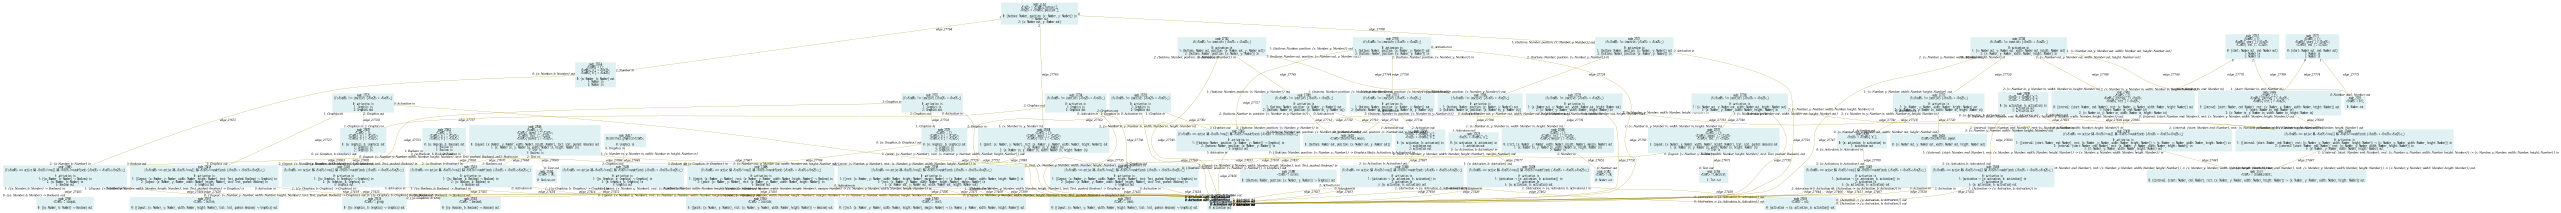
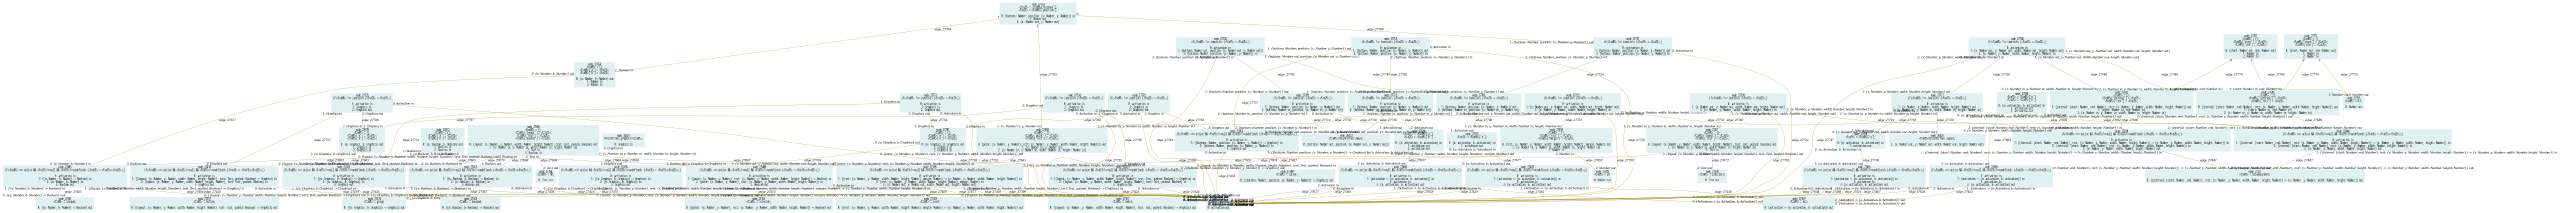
  digraph {
    node [color="#dff1f2" fontname=Courier shape=box style=filled]
    edge [arrowHead=none arrowsize=1 color="#9d8400" dir=none fontname="Times-Italic" headlabel="0: Activation out" taillabel="0: Activation in"]
    n1 [label="node_26423\n<%=a0%>=theInterface.mouse;\n\n0: {buttons: Number out, position: {x: Number out, y: Number out}}"]
    n2 [label="node_26425\n<%=a0%>=theInterface.layout;\n\n0: {x: Number out, y: Number out, width: Number out, height: Number out}"]
    n3 [label="node_26427\ntheInterface.graphics=<%=a0%>;\n\n0: Graphics in"]
    n4 [label="node_27470\nif(<%=a0%> === active && <%=a1%>!==null && <%=a1%>!==undefined) {<%=a3%> = <%=a1%>(<%=a2%>);}\n\n0: Activation in\n1: {{a: Graphics, b: Graphics} -> Graphics} in\n2: {a: Graphics, b: Graphics} in\n3: Graphics out"]
    n5 [label="node_27264\n<%=a0%> = active;\n\n0: Activation out"]
    n6 [label="node_27374\n<%=a0%> = group;\n\n0: {{a: Graphics, b: Graphics} -> Graphics} out"]
    n7 [label="node_27357\n<%=a0%> = button;\n\n0: {{layout: {x: Number, y: Number, width: Number, height: Number}, text: Text, pushed: Boolean} -> Graphics} out"]
    n8 [label="node_27359\n<%=a0%> = inset;\n\n0: {{rect: {x: Number, y: Number, width: Number, height: Number}, margin: Number} -> {x: Number, y: Number, width: Number, height: Number}} out"]
    n9 [label="node_27361\n<%=a0%> = isEqual;\n\n0: {{a: Number, b: Number} -> Boolean} out"]
    n10 [label="node_27363\n<%=a0%> = isInside;\n\n0: {{point: {x: Number, y: Number}, rect: {x: Number, y: Number, width: Number, height: Number}} -> Boolean} out"]
    n11 [label="node_27365\n<%=a0%> = boolAnd;\n\n0: {{a: Boolean, b: Boolean} -> Boolean} out"]
    n12 [label="node_27367\n<%=a0%> = label;\n\n0: {{layout: {x: Number, y: Number, width: Number, height: Number}, text: Text, pushed: Boolean} -> Graphics} out"]
    n13 [label="node_27369\n<%=a0%> = all;\n\n0: {Activation -> {a: Activation, b: Activation}} out"]
    n14 [label="node_27377\n<%=a0%> = columnElement;\n\n0: {{interval: {start: Number, end: Number}, rect: {x: Number, y: Number, width: Number, height: Number}} -> {x: Number, y: Number, width: Number, height: Number}} out"]
    n15 [label="node_27380\n<%=a0%> = cursor;\n\n0: {{buttons: Number, position: {x: Number, y: Number}} -> Graphics} out"]
    n16 [label="node_27382\n<%=a0%> = 20;\n\n0: Number out"]
    n17 [label="node_27391\n<%=a0%> = 0.5;\n\n0: Number out"]
-   n18 [label="node_27394\n<%=a0%> = OK;\n\n0: Boolean out"]
+   n18 [label="node_27394\n<%=a0%> = OK;\n\n0: Text out"]
    n19 [label="node_27396\n<%=a0%> = Labeltext;\n\n0: Text out"]
    n20 [label="node_27398\nif(<%=a0%> === active && <%=a1%>!==null && <%=a1%>!==undefined) {<%=a3%> = <%=a1%>(<%=a2%>);}\n\n0: Activation in\n1: {{rect: {x: Number, y: Number, width: Number, height: Number}, margin: Number} -> {x: Number, y: Number, width: Number, height: Number}} in\n2: {rect: {x: Number, y: Number, width: Number, height: Number}, margin: Number} in\n3: {x: Number out, y: Number out, width: Number out, height: Number out}"]
    n21 [label="node_27403\nif(<%=a0%> === active && <%=a1%>!==null && <%=a1%>!==undefined) {<%=a3%> = <%=a1%>(<%=a2%>);}\n\n0: Activation in\n1: {{a: Number, b: Number} -> Boolean} in\n2: {a: Number, b: Number} in\n3: Boolean out"]
    n22 [label="node_27408\nif(<%=a0%> === active && <%=a1%>!==null && <%=a1%>!==undefined) {<%=a3%> = <%=a1%>(<%=a2%>);}\n\n0: Activation in\n1: {{point: {x: Number, y: Number}, rect: {x: Number, y: Number, width: Number, height: Number}} -> Boolean} in\n2: {point: {x: Number, y: Number}, rect: {x: Number, y: Number, width: Number, height: Number}} in\n3: Boolean out"]
    n23 [label="node_27413\nif(<%=a0%> === active && <%=a1%>!==null && <%=a1%>!==undefined) {<%=a3%> = <%=a1%>(<%=a2%>);}\n\n0: Activation in\n1: {{a: Boolean, b: Boolean} -> Boolean} in\n2: {a: Boolean, b: Boolean} in\n3: Boolean out"]
    n24 [label="node_27418\nif(<%=a0%> === active && <%=a1%>!==null && <%=a1%>!==undefined) {<%=a3%> = <%=a1%>(<%=a2%>);}\n\n0: Activation in\n1: {{layout: {x: Number, y: Number, width: Number, height: Number}, text: Text, pushed: Boolean} -> Graphics} in\n2: {layout: {x: Number, y: Number, width: Number, height: Number}, text: Text, pushed: Boolean} in\n3: Graphics out"]
    n25 [label="node_27423\nif(<%=a0%> === active && <%=a1%>!==null && <%=a1%>!==undefined) {<%=a3%> = <%=a1%>(<%=a2%>);}\n\n0: Activation in\n1: {{layout: {x: Number, y: Number, width: Number, height: Number}, text: Text, pushed: Boolean} -> Graphics} in\n2: {layout: {x: Number, y: Number, width: Number, height: Number}, text: Text, pushed: Boolean} in\n3: Graphics out"]
    n26 [label="node_27428\nif(<%=a0%> === active && <%=a1%>!==null && <%=a1%>!==undefined) {<%=a3%> = <%=a1%>(<%=a2%>);}\n\n0: Activation in\n1: {Activation -> {a: Activation, b: Activation}} in\n2: Activation in\n3: {a: Activation, b: Activation} out"]
    n27 [label="node_27433\nif(<%=a0%> === active && <%=a1%>!==null && <%=a1%>!==undefined) {<%=a3%> = <%=a1%>(<%=a2%>);}\n\n0: Activation in\n1: {{a: Graphics, b: Graphics} -> Graphics} in\n2: {a: Graphics, b: Graphics} in\n3: Graphics out"]
    n28 [label="node_27438\nif(<%=a0%> === active && <%=a1%>!==null && <%=a1%>!==undefined) {<%=a3%> = <%=a1%>(<%=a2%>);}\n\n0: Activation in\n1: {{interval: {start: Number, end: Number}, rect: {x: Number, y: Number, width: Number, height: Number}} -> {x: Number, y: Number, width: Number, height: Number}} in\n2: {interval: {start: Number, end: Number}, rect: {x: Number, y: Number, width: Number, height: Number}} in\n3: {x: Number, y: Number, width: Number, height: Number} out"]
    n29 [label="node_27444\nif(<%=a0%> === active && <%=a1%>!==null && <%=a1%>!==undefined) {<%=a3%> = <%=a1%>(<%=a2%>);}\n\n0: Activation in\n1: {{interval: {start: Number, end: Number}, rect: {x: Number, y: Number, width: Number, height: Number}} -> {x: Number, y: Number, width: Number, height: Number}} in\n2: {interval: {start: Number, end: Number}, rect: {x: Number, y: Number, width: Number, height: Number}} in\n3: {x: Number, y: Number, width: Number, height: Number} out"]
    n30 [label="node_27450\nif(<%=a0%> === active && <%=a1%>!==null && <%=a1%>!==undefined) {<%=a3%> = <%=a1%>(<%=a2%>);}\n\n0: Activation in\n1: {Activation -> {a: Activation, b: Activation}} in\n2: Activation in\n3: {a: Activation, b: Activation} out"]
    n31 [label="node_27455\nif(<%=a0%> === active && <%=a1%>!==null && <%=a1%>!==undefined) {<%=a3%> = <%=a1%>(<%=a2%>);}\n\n0: Activation in\n1: {{buttons: Number, position: {x: Number, y: Number}} -> Graphics} in\n2: {buttons: Number, position: {x: Number, y: Number}} in\n3: Graphics out"]
    n32 [label="node_27460\nif(<%=a0%> === active && <%=a1%>!==null && <%=a1%>!==undefined) {<%=a3%> = <%=a1%>(<%=a2%>);}\n\n0: Activation in\n1: {Activation -> {a: Activation, b: Activation}} in\n2: Activation in\n3: {a: Activation, b: Activation} out"]
    n33 [label="node_27465\nif(<%=a0%> === active && <%=a1%>!==null && <%=a1%>!==undefined) {<%=a3%> = <%=a1%>(<%=a2%>);}\n\n0: Activation in\n1: {Activation -> {a: Activation, b: Activation}} in\n2: Activation in\n3: {a: Activation, b: Activation} out"]
    n34 [label="node_27650\n<%=a0%> = {};\n<%=a0%>['rect'] = <%=a1%>;\n<%=a0%>['margin'] = <%=a2%>;\n\n0: {rect: {x: Number, y: Number, width: Number, height: Number}, margin: Number} out\n1: {x: Number in, y: Number in, width: Number in, height: Number in}\n2: Number in"]
    n35 [label="node_27654\n<%=a0%> = {};\n<%=a0%>['a'] = <%=a1%>;\n<%=a0%>['b'] = <%=a2%>;\n\n0: {a: Number, b: Number} out\n1: Number in\n2: Number in"]
    n36 [label="node_27658\n<%=a0%> = {};\n<%=a0%>['point'] = <%=a1%>;\n<%=a0%>['rect'] = <%=a2%>;\n\n0: {point: {x: Number, y: Number}, rect: {x: Number, y: Number, width: Number, height: Number}} out\n1: {x: Number in, y: Number in}\n2: {x: Number in, y: Number in, width: Number in, height: Number in}"]
    n37 [label="node_27662\n<%=a0%> = {};\n<%=a0%>['a'] = <%=a1%>;\n<%=a0%>['b'] = <%=a2%>;\n\n0: {a: Boolean, b: Boolean} out\n1: Boolean in\n2: Boolean in"]
    n38 [label="node_27666\n<%=a0%> = {};\n<%=a0%>['layout'] = <%=a1%>;\n<%=a0%>['text'] = <%=a2%>;\n<%=a0%>['pushed'] = <%=a3%>;\n\n0: {layout: {x: Number, y: Number, width: Number, height: Number}, text: Text, pushed: Boolean} out\n1: {x: Number in, y: Number in, width: Number in, height: Number in}\n2: Text in\n3: Boolean in"]
    n39 [label="node_27671\n<%=a0%> = {};\n<%=a0%>['layout'] = <%=a1%>;\n<%=a0%>['text'] = <%=a2%>;\n\n0: {layout: {x: Number, y: Number, width: Number, height: Number}, text: Text, pushed: Boolean} out\n1: {x: Number in, y: Number in, width: Number in, height: Number in}\n2: Text in"]
    n40 [label="node_27675\n<%=a1%> = <%=a0%>['a'];\n\n0: {a: Activation, b: Activation} in\n1: Activation out"]
    n41 [label="node_27678\n<%=a0%> = {};\n<%=a0%>['a'] = <%=a1%>;\n<%=a0%>['b'] = <%=a2%>;\n\n0: {a: Graphics, b: Graphics} out\n1: Graphics in\n2: Graphics in"]
    n42 [label="node_27682\n<%=a0%> = {};\n<%=a0%>['interval'] = <%=a1%>;\n<%=a0%>['rect'] = <%=a2%>;\n\n0: {interval: {start: Number, end: Number}, rect: {x: Number, y: Number, width: Number, height: Number}} out\n1: {start: Number in, end: Number in}\n2: {x: Number in, y: Number in, width: Number in, height: Number in}"]
    n43 [label="node_27686\n<%=a0%> = {};\n<%=a0%>['interval'] = <%=a1%>;\n<%=a0%>['rect'] = <%=a2%>;\n\n0: {interval: {start: Number, end: Number}, rect: {x: Number, y: Number, width: Number, height: Number}} out\n1: {start: Number in, end: Number in}\n2: {x: Number in, y: Number in, width: Number in, height: Number in}"]
    n44 [label="node_27690\n<%=a1%> = <%=a0%>['a'];\n<%=a2%> = <%=a0%>['b'];\n\n0: {a: Activation, b: Activation} in\n1: Activation out\n2: Activation out"]
    n45 [label="node_27694\n<%=a1%> = <%=a0%>['a'];\n<%=a2%> = <%=a0%>['b'];\n\n0: {a: Activation, b: Activation} in\n1: Activation out\n2: Activation out"]
    n46 [label="node_27698\n<%=a1%> = <%=a0%>['a'];\n\n0: {a: Activation, b: Activation} in\n1: Activation out"]
    n47 [label="node_27701\n<%=a0%> = {};\n<%=a0%>['a'] = <%=a1%>;\n<%=a0%>['b'] = <%=a2%>;\n\n0: {a: Graphics, b: Graphics} out\n1: Graphics in\n2: Graphics in"]
    n48 [label="node_27705\nif(<%=a0%> !== inactive) {<%=a1%> = <%=a2%>;}\n\n0: Activation in\n1: {buttons: Number, position: {x: Number, y: Number}} out\n2: {buttons: Number in, position: {x: Number in, y: Number in}}"]
    n49 [label="node_27709\nif(<%=a0%> !== inactive) {<%=a1%> = <%=a2%>;}\n\n0: Activation in\n1: {buttons: Number, position: {x: Number, y: Number}} out\n2: {buttons: Number in, position: {x: Number in, y: Number in}}"]
    n50 [label="node_27713\nif(<%=a0%> !== inactive) {<%=a1%> = <%=a2%>;}\n\n0: Activation in\n1: {buttons: Number, position: {x: Number, y: Number}} out\n2: {buttons: Number in, position: {x: Number in, y: Number in}}"]
    n51 [label="node_27717\nif(<%=a0%> !== inactive) {<%=a1%> = <%=a2%>;}\n\n0: Activation in\n1: {x: Number, y: Number, width: Number, height: Number} out\n2: {x: Number in, y: Number in, width: Number in, height: Number in}"]
    n52 [label="node_27721\nif(<%=a0%> !== inactive) {<%=a1%> = <%=a2%>;}\n\n0: Activation in\n1: {buttons: Number, position: {x: Number, y: Number}} out\n2: {buttons: Number, position: {x: Number, y: Number}} in"]
    n53 [label="node_27725\nif(<%=a0%> !== inactive) {<%=a2%> = <%=a1%>;}\n\n0: Activation in\n1: Graphics in\n2: Graphics out"]
    n54 [label="node_27729\nif(<%=a0%> !== inactive) {<%=a1%> = <%=a2%>;}\n\n0: Activation in\n1: {x: Number out, y: Number out, width: Number out, height: Number out}\n2: {x: Number, y: Number, width: Number, height: Number} in"]
    n55 [label="node_27734\nif(<%=a0%> !== inactive) {<%=a2%> = <%=a1%>;}\n\n0: Activation in\n1: Graphics in\n2: Graphics out"]
    n56 [label="node_27738\nif(<%=a0%> !== inactive) {<%=a1%> = <%=a2%>;}\n\n0: Activation in\n1: {x: Number out, y: Number out, width: Number out, height: Number out}\n2: {x: Number, y: Number, width: Number, height: Number} in"]
    n57 [label="node_27742\nif(<%=a0%> !== inactive) {<%=a1%> = <%=a2%>;}\n\n0: Activation in\n1: {buttons: Number out, position: {x: Number out, y: Number out}}\n2: {buttons: Number, position: {x: Number, y: Number}} in"]
    n58 [label="node_27746\nif(<%=a0%> !== inactive) {<%=a1%> = <%=a2%>;}\n\n0: Activation in\n1: {x: Number out, y: Number out, width: Number out, height: Number out}\n2: {x: Number, y: Number, width: Number, height: Number} in"]
    n59 [label="node_27751\nif(<%=a0%> !== inactive) {<%=a2%> = <%=a1%>;}\n\n0: Activation in\n1: Graphics in\n2: Graphics out"]
    n60 [label="node_27755\nif(<%=a0%> !== inactive) {<%=a1%> = <%=a2%>;}\n\n0: Activation in\n1: {buttons: Number, position: {x: Number, y: Number}} out\n2: {buttons: Number, position: {x: Number, y: Number}} in"]
    n61 [label="node_27759\nif(<%=a0%> !== inactive) {<%=a2%> = <%=a1%>;}\n\n0: Activation in\n1: Graphics in\n2: Graphics out"]
    n62 [label="node_27763\n<%=a1%> = <%=a0%>['buttons'];\n<%=a2%> = <%=a0%>['position'];\n\n0: {buttons: Number, position: {x: Number, y: Number}} in\n1: Number out\n2: {x: Number out, y: Number out}"]
    n63 [label="node_27767\n<%=a0%> = {};\n<%=a0%>['start'] = <%=a1%>;\n<%=a0%>['end'] = <%=a2%>;\n\n0: {start: Number out, end: Number out}\n1: Number in\n2: Number in"]
    n64 [label="node_27771\n<%=a0%> = {};\n<%=a0%>['start'] = <%=a1%>;\n<%=a0%>['end'] = <%=a2%>;\n\n0: {start: Number out, end: Number out}\n1: Number in\n2: Number in"]
    n3 -> n4 [headlabel="3: Graphics out" label=edge_27649 taillabel="0: Graphics in"]
    n4 -> n5 [label=edge_27471]
    n4 -> n6 [headlabel="0: {{a: Graphics, b: Graphics} -> Graphics} out" label=edge_27472 taillabel="1: {{a: Graphics, b: Graphics} -> Graphics} in"]
    n20 -> n5 [label=edge_27399]
    n20 -> n8 [headlabel="0: {{rect: {x: Number, y: Number, width: Number, height: Number}, margin: Number} -> {x: Number, y: Number, width: Number, height: Number}} out" label=edge_27400 taillabel="1: {{rect: {x: Number, y: Number, width: Number, height: Number}, margin: Number} -> {x: Number, y: Number, width: Number, height: Number}} in"]
    n21 -> n5 [label=edge_27404]
    n21 -> n9 [headlabel="0: {{a: Number, b: Number} -> Boolean} out" label=edge_27405 taillabel="1: {{a: Number, b: Number} -> Boolean} in"]
    n22 -> n5 [label=edge_27409]
    n22 -> n10 [headlabel="0: {{point: {x: Number, y: Number}, rect: {x: Number, y: Number, width: Number, height: Number}} -> Boolean} out" label=edge_27410 taillabel="1: {{point: {x: Number, y: Number}, rect: {x: Number, y: Number, width: Number, height: Number}} -> Boolean} in"]
    n23 -> n5 [label=edge_27414]
    n23 -> n11 [headlabel="0: {{a: Boolean, b: Boolean} -> Boolean} out" label=edge_27415 taillabel="1: {{a: Boolean, b: Boolean} -> Boolean} in"]
    n24 -> n5 [label=edge_27419]
    n24 -> n7 [headlabel="0: {{layout: {x: Number, y: Number, width: Number, height: Number}, text: Text, pushed: Boolean} -> Graphics} out" label=edge_27420 taillabel="1: {{layout: {x: Number, y: Number, width: Number, height: Number}, text: Text, pushed: Boolean} -> Graphics} in"]
    n25 -> n5 [label=edge_27424]
    n25 -> n12 [headlabel="0: {{layout: {x: Number, y: Number, width: Number, height: Number}, text: Text, pushed: Boolean} -> Graphics} out" label=edge_27425 taillabel="1: {{layout: {x: Number, y: Number, width: Number, height: Number}, text: Text, pushed: Boolean} -> Graphics} in"]
    n26 -> n5 [label=edge_27429]
    n26 -> n5 [label=edge_27618 taillabel="2: Activation in"]
    n26 -> n13 [headlabel="0: {Activation -> {a: Activation, b: Activation}} out" label=edge_27430 taillabel="1: {Activation -> {a: Activation, b: Activation}} in"]
    n27 -> n5 [label=edge_27434]
    n27 -> n6 [headlabel="0: {{a: Graphics, b: Graphics} -> Graphics} out" label=edge_27435 taillabel="1: {{a: Graphics, b: Graphics} -> Graphics} in"]
    n28 -> n14 [headlabel="0: {{interval: {start: Number, end: Number}, rect: {x: Number, y: Number, width: Number, height: Number}} -> {x: Number, y: Number, width: Number, height: Number}} out" label=edge_27441 taillabel="1: {{interval: {start: Number, end: Number}, rect: {x: Number, y: Number, width: Number, height: Number}} -> {x: Number, y: Number, width: Number, height: Number}} in"]
    n29 -> n14 [headlabel="0: {{interval: {start: Number, end: Number}, rect: {x: Number, y: Number, width: Number, height: Number}} -> {x: Number, y: Number, width: Number, height: Number}} out" label=edge_27447 taillabel="1: {{interval: {start: Number, end: Number}, rect: {x: Number, y: Number, width: Number, height: Number}} -> {x: Number, y: Number, width: Number, height: Number}} in"]
    n30 -> n5 [label=edge_27451]
    n30 -> n5 [label=edge_27628 taillabel="2: Activation in"]
    n30 -> n13 [headlabel="0: {Activation -> {a: Activation, b: Activation}} out" label=edge_27452 taillabel="1: {Activation -> {a: Activation, b: Activation}} in"]
    n31 -> n5 [label=edge_27456]
    n31 -> n15 [headlabel="0: {{buttons: Number, position: {x: Number, y: Number}} -> Graphics} out" label=edge_27457 taillabel="1: {{buttons: Number, position: {x: Number, y: Number}} -> Graphics} in"]
    n32 -> n5 [label=edge_27461]
    n32 -> n5 [label=edge_27637 taillabel="2: Activation in"]
    n32 -> n13 [headlabel="0: {Activation -> {a: Activation, b: Activation}} out" label=edge_27462 taillabel="1: {Activation -> {a: Activation, b: Activation}} in"]
    n33 -> n5 [label=edge_27466]
    n33 -> n5 [label=edge_27644 taillabel="2: Activation in"]
    n33 -> n13 [headlabel="0: {Activation -> {a: Activation, b: Activation}} out" label=edge_27467 taillabel="1: {Activation -> {a: Activation, b: Activation}} in"]
    n34 -> n16 [headlabel="0: Number out" label=edge_27652 taillabel="2: Number in"]
    n34 -> n20 [headlabel="2: {rect: {x: Number, y: Number, width: Number, height: Number}, margin: Number} in" label=edge_27653 taillabel="0: {rect: {x: Number, y: Number, width: Number, height: Number}, margin: Number} out"]
    n35 -> n21 [headlabel="2: {a: Number, b: Number} in" label=edge_27657 taillabel="0: {a: Number, b: Number} out"]
    n36 -> n22 [headlabel="2: {point: {x: Number, y: Number}, rect: {x: Number, y: Number, width: Number, height: Number}} in" label=edge_27661 taillabel="0: {point: {x: Number, y: Number}, rect: {x: Number, y: Number, width: Number, height: Number}} out"]
    n37 -> n21 [headlabel="3: Boolean out" label=edge_27663 taillabel="1: Boolean in"]
    n37 -> n22 [headlabel="3: Boolean out" label=edge_27664 taillabel="2: Boolean in"]
    n37 -> n23 [headlabel="2: {a: Boolean, b: Boolean} in" label=edge_27665 taillabel="0: {a: Boolean, b: Boolean} out"]
    n38 -> n18 [headlabel="0: Text out" label=edge_27669 taillabel="2: Text in"]
    n38 -> n20 [headlabel="3: {x: Number out, y: Number out, width: Number out, height: Number out}" label=edge_27667 taillabel="1: {x: Number in, y: Number in, width: Number in, height: Number in}"]
    n38 -> n23 [headlabel="3: Boolean out" label=edge_27668 taillabel="3: Boolean in"]
    n38 -> n24 [headlabel="2: {layout: {x: Number, y: Number, width: Number, height: Number}, text: Text, pushed: Boolean} in" label=edge_27670 taillabel="0: {layout: {x: Number, y: Number, width: Number, height: Number}, text: Text, pushed: Boolean} out"]
    n39 -> n19 [headlabel="0: Text out" label=edge_27673 taillabel="2: Text in"]
    n39 -> n25 [headlabel="2: {layout: {x: Number, y: Number, width: Number, height: Number}, text: Text, pushed: Boolean} in" label=edge_27674 taillabel="0: {layout: {x: Number, y: Number, width: Number, height: Number}, text: Text, pushed: Boolean} out"]
    n40 -> n26 [headlabel="3: {a: Activation, b: Activation} out" label=edge_27677 taillabel="0: {a: Activation, b: Activation} in"]
    n41 -> n27 [headlabel="2: {a: Graphics, b: Graphics} in" label=edge_27681 taillabel="0: {a: Graphics, b: Graphics} out"]
    n42 -> n28 [headlabel="2: {interval: {start: Number, end: Number}, rect: {x: Number, y: Number, width: Number, height: Number}} in" label=edge_27685 taillabel="0: {interval: {start: Number, end: Number}, rect: {x: Number, y: Number, width: Number, height: Number}} out"]
    n43 -> n29 [headlabel="2: {interval: {start: Number, end: Number}, rect: {x: Number, y: Number, width: Number, height: Number}} in" label=edge_27689 taillabel="0: {interval: {start: Number, end: Number}, rect: {x: Number, y: Number, width: Number, height: Number}} out"]
    n44 -> n28 [headlabel="0: Activation in" label=edge_27691 taillabel="1: Activation out"]
    n44 -> n29 [headlabel="0: Activation in" label=edge_27692 taillabel="2: Activation out"]
    n44 -> n30 [headlabel="3: {a: Activation, b: Activation} out" label=edge_27693 taillabel="0: {a: Activation, b: Activation} in"]
    n45 -> n32 [headlabel="3: {a: Activation, b: Activation} out" label=edge_27697 taillabel="0: {a: Activation, b: Activation} in"]
    n46 -> n33 [headlabel="3: {a: Activation, b: Activation} out" label=edge_27700 taillabel="0: {a: Activation, b: Activation} in"]
    n47 -> n4 [headlabel="2: {a: Graphics, b: Graphics} in" label=edge_27704 taillabel="0: {a: Graphics, b: Graphics} out"]
    n48 -> n40 [headlabel="1: Activation out" label=edge_27706]
    n49 -> n1 [headlabel="0: {buttons: Number out, position: {x: Number out, y: Number out}}" label=edge_27712 taillabel="2: {buttons: Number in, position: {x: Number in, y: Number in}}"]
    n49 -> n45 [headlabel="1: Activation out" label=edge_27710]
    n50 -> n1 [headlabel="0: {buttons: Number out, position: {x: Number out, y: Number out}}" label=edge_27716 taillabel="2: {buttons: Number in, position: {x: Number in, y: Number in}}"]
    n50 -> n45 [headlabel="2: Activation out" label=edge_27714]
    n51 -> n2 [headlabel="0: {x: Number out, y: Number out, width: Number out, height: Number out}" label=edge_27720 taillabel="2: {x: Number in, y: Number in, width: Number in, height: Number in}"]
    n51 -> n46 [headlabel="1: Activation out" label=edge_27718]
    n52 -> n5 [label=edge_27722]
    n52 -> n48 [headlabel="1: {buttons: Number, position: {x: Number, y: Number}} out" label=edge_27724 taillabel="2: {buttons: Number, position: {x: Number, y: Number}} in"]
    n53 -> n5 [label=edge_27726]
    n53 -> n24 [headlabel="3: Graphics out" label=edge_27727 taillabel="1: Graphics in"]
    n53 -> n41 [headlabel="1: Graphics in" label=edge_27728 taillabel="2: Graphics out"]
    n54 -> n5 [label=edge_27730]
    n54 -> n28 [headlabel="3: {x: Number, y: Number, width: Number, height: Number} out" label=edge_27733 taillabel="2: {x: Number, y: Number, width: Number, height: Number} in"]
    n54 -> n34 [headlabel="1: {x: Number in, y: Number in, width: Number in, height: Number in}" label=edge_27731 taillabel="1: {x: Number out, y: Number out, width: Number out, height: Number out}"]
    n54 -> n36 [headlabel="2: {x: Number in, y: Number in, width: Number in, height: Number in}" label=edge_27732 taillabel="1: {x: Number out, y: Number out, width: Number out, height: Number out}"]
    n55 -> n5 [label=edge_27735]
    n55 -> n25 [headlabel="3: Graphics out" label=edge_27736 taillabel="1: Graphics in"]
    n55 -> n41 [headlabel="2: Graphics in" label=edge_27737 taillabel="2: Graphics out"]
    n56 -> n5 [label=edge_27739]
    n56 -> n29 [headlabel="3: {x: Number, y: Number, width: Number, height: Number} out" label=edge_27741 taillabel="2: {x: Number, y: Number, width: Number, height: Number} in"]
    n56 -> n39 [headlabel="1: {x: Number in, y: Number in, width: Number in, height: Number in}" label=edge_27740 taillabel="1: {x: Number out, y: Number out, width: Number out, height: Number out}"]
    n57 -> n5 [label=edge_27743]
    n57 -> n48 [headlabel="2: {buttons: Number in, position: {x: Number in, y: Number in}}" label=edge_27744 taillabel="1: {buttons: Number out, position: {x: Number out, y: Number out}}"]
    n57 -> n49 [headlabel="1: {buttons: Number, position: {x: Number, y: Number}} out" label=edge_27745 taillabel="2: {buttons: Number, position: {x: Number, y: Number}} in"]
    n58 -> n5 [label=edge_27747]
    n58 -> n42 [headlabel="2: {x: Number in, y: Number in, width: Number in, height: Number in}" label=edge_27748 taillabel="1: {x: Number out, y: Number out, width: Number out, height: Number out}"]
    n58 -> n43 [headlabel="2: {x: Number in, y: Number in, width: Number in, height: Number in}" label=edge_27749 taillabel="1: {x: Number out, y: Number out, width: Number out, height: Number out}"]
    n58 -> n51 [headlabel="1: {x: Number, y: Number, width: Number, height: Number} out" label=edge_27750 taillabel="2: {x: Number, y: Number, width: Number, height: Number} in"]
    n59 -> n5 [label=edge_27752]
    n59 -> n27 [headlabel="3: Graphics out" label=edge_27753 taillabel="1: Graphics in"]
    n59 -> n47 [headlabel="1: Graphics in" label=edge_27754 taillabel="2: Graphics out"]
    n60 -> n5 [label=edge_27756]
    n60 -> n31 [headlabel="2: {buttons: Number, position: {x: Number, y: Number}} in" label=edge_27757 taillabel="1: {buttons: Number, position: {x: Number, y: Number}} out"]
    n60 -> n50 [headlabel="1: {buttons: Number, position: {x: Number, y: Number}} out" label=edge_27758 taillabel="2: {buttons: Number, position: {x: Number, y: Number}} in"]
    n61 -> n5 [label=edge_27760]
    n61 -> n31 [headlabel="3: Graphics out" label=edge_27761 taillabel="1: Graphics in"]
    n61 -> n47 [headlabel="2: Graphics in" label=edge_27762 taillabel="2: Graphics out"]
    n62 -> n35 [headlabel="1: Number in" label=edge_27764 taillabel=1]
    n62 -> n36 [headlabel="1: {x: Number in, y: Number in}" label=edge_27765 taillabel=2]
    n62 -> n52 [headlabel="1: {buttons: Number, position: {x: Number, y: Number}} out" label=edge_27766 taillabel=0]
    n63 -> n17 [headlabel="0: Number out" label=edge_27769 taillabel=2]
    n63 -> n42 [headlabel="1: {start: Number in, end: Number in}" label=edge_27770 taillabel=0]
    n64 -> n17 [headlabel="0: Number out" label=edge_27773 taillabel=1]
    n64 -> n43 [headlabel="1: {start: Number in, end: Number in}" label=edge_27774 taillabel=0]
  }
